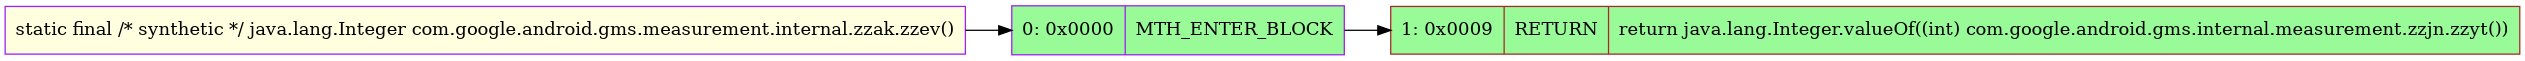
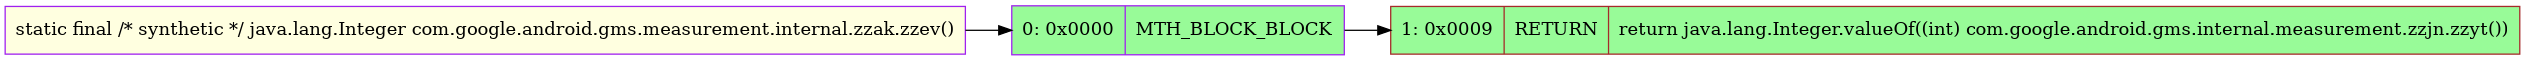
  digraph {
    rankdir=LR
    node [shape=record style=filled fillcolor=palegreen color=purple]
-   n1 [label="{0\:\ 0x0000|MTH_ENTER_BLOCK\l}"]
+   n1 [label="{0\:\ 0x0000|MTH_BLOCK_BLOCK\l}"]
    n2 [label="{1\:\ 0x0009|RETURN\l|return java.lang.Integer.valueOf((int) com.google.android.gms.internal.measurement.zzjn.zzyt())\l}" color=brown]
    n3 [label="{static final \/* synthetic *\/ java.lang.Integer com.google.android.gms.measurement.internal.zzak.zzev() }" fillcolor=lightyellow]
    n1 -> n2
    n3 -> n1
  }
